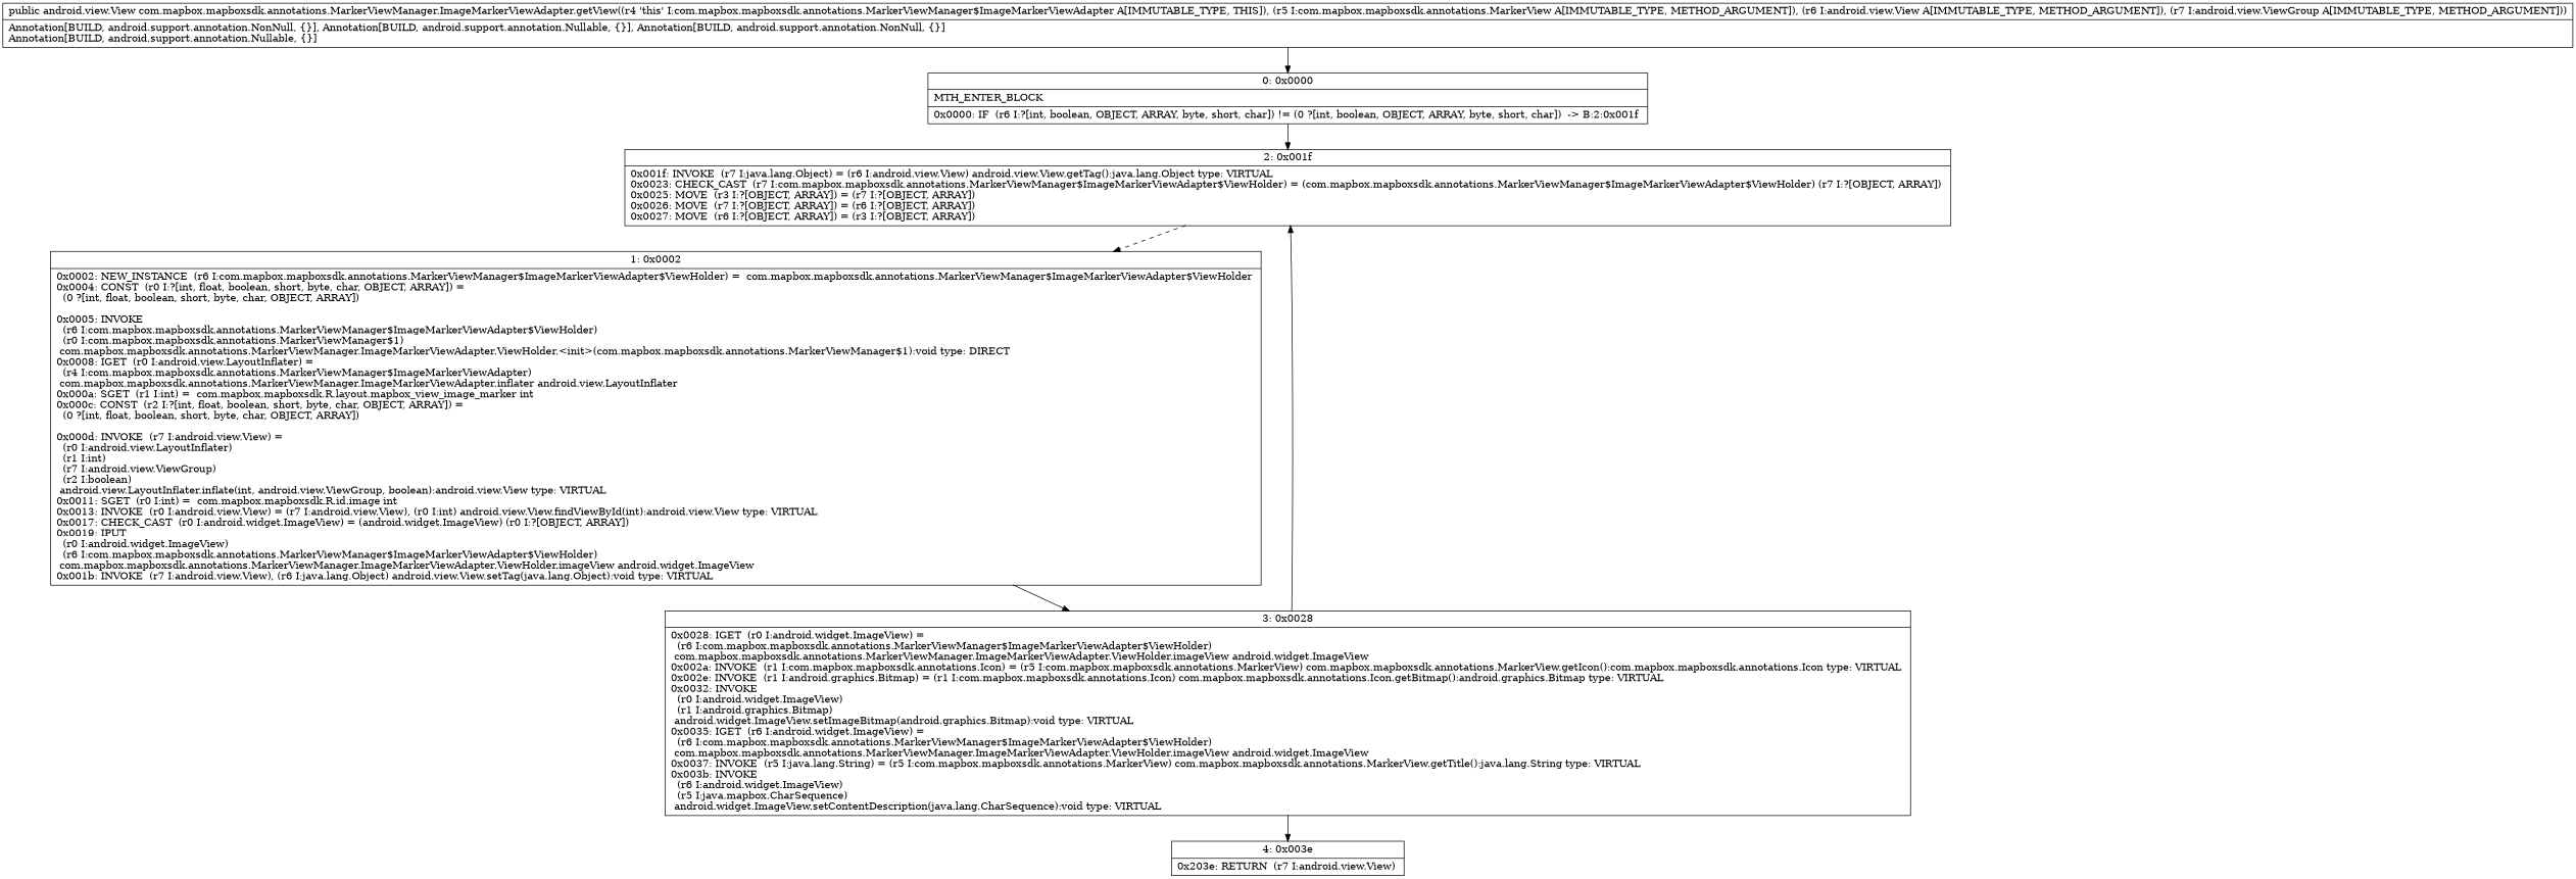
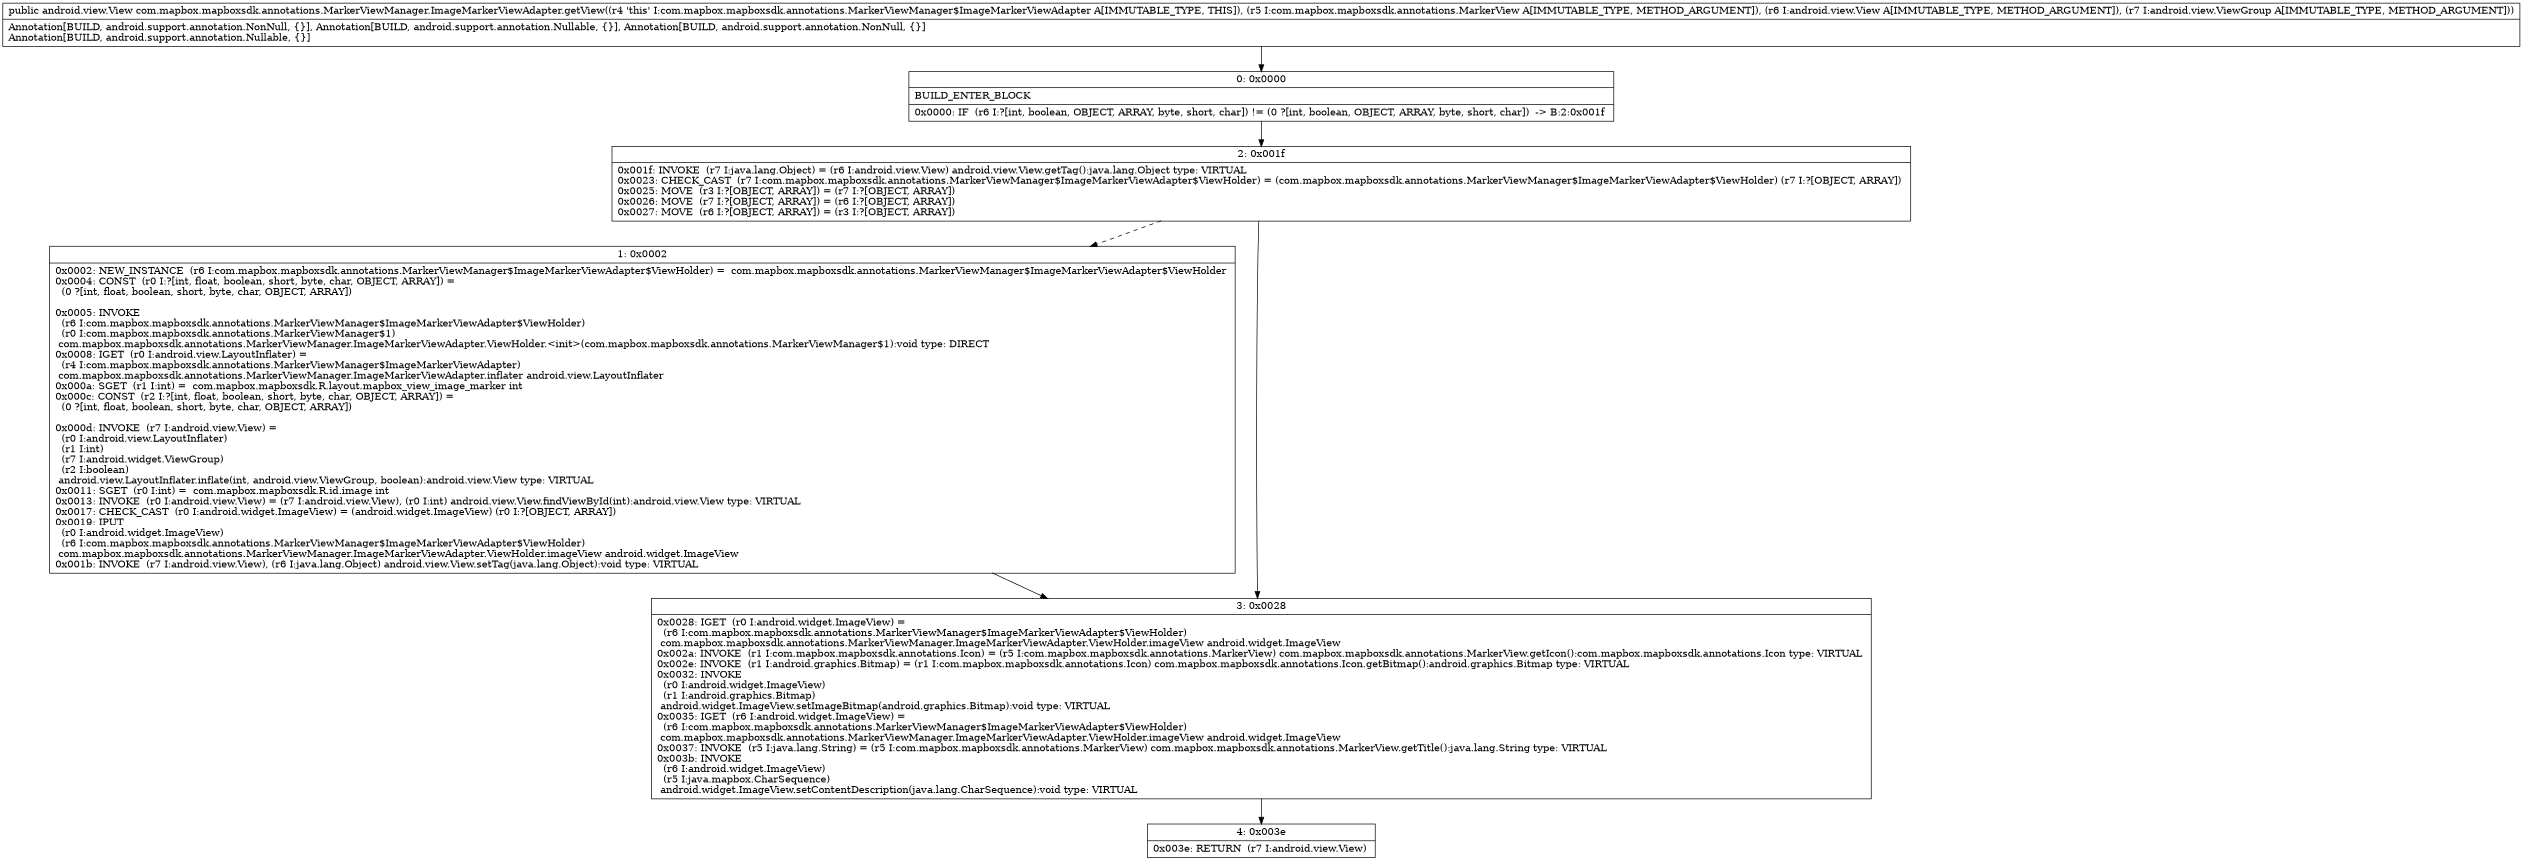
  digraph {
    node [shape=record]
-   n1 [label="{0\:\ 0x0000|MTH_ENTER_BLOCK\l|0x0000: IF  (r6 I:?[int, boolean, OBJECT, ARRAY, byte, short, char]) != (0 ?[int, boolean, OBJECT, ARRAY, byte, short, char])  \-\> B:2:0x001f \l}"]
+   n1 [label="{0\:\ 0x0000|BUILD_ENTER_BLOCK\l|0x0000: IF  (r6 I:?[int, boolean, OBJECT, ARRAY, byte, short, char]) != (0 ?[int, boolean, OBJECT, ARRAY, byte, short, char])  \-\> B:2:0x001f \l}"]
    n2 [label="{2\:\ 0x001f|0x001f: INVOKE  (r7 I:java.lang.Object) = (r6 I:android.view.View) android.view.View.getTag():java.lang.Object type: VIRTUAL \l0x0023: CHECK_CAST  (r7 I:com.mapbox.mapboxsdk.annotations.MarkerViewManager$ImageMarkerViewAdapter$ViewHolder) = (com.mapbox.mapboxsdk.annotations.MarkerViewManager$ImageMarkerViewAdapter$ViewHolder) (r7 I:?[OBJECT, ARRAY]) \l0x0025: MOVE  (r3 I:?[OBJECT, ARRAY]) = (r7 I:?[OBJECT, ARRAY]) \l0x0026: MOVE  (r7 I:?[OBJECT, ARRAY]) = (r6 I:?[OBJECT, ARRAY]) \l0x0027: MOVE  (r6 I:?[OBJECT, ARRAY]) = (r3 I:?[OBJECT, ARRAY]) \l}"]
-   n3 [label="{1\:\ 0x0002|0x0002: NEW_INSTANCE  (r6 I:com.mapbox.mapboxsdk.annotations.MarkerViewManager$ImageMarkerViewAdapter$ViewHolder) =  com.mapbox.mapboxsdk.annotations.MarkerViewManager$ImageMarkerViewAdapter$ViewHolder \l0x0004: CONST  (r0 I:?[int, float, boolean, short, byte, char, OBJECT, ARRAY]) = \l  (0 ?[int, float, boolean, short, byte, char, OBJECT, ARRAY])\l \l0x0005: INVOKE  \l  (r6 I:com.mapbox.mapboxsdk.annotations.MarkerViewManager$ImageMarkerViewAdapter$ViewHolder)\l  (r0 I:com.mapbox.mapboxsdk.annotations.MarkerViewManager$1)\l com.mapbox.mapboxsdk.annotations.MarkerViewManager.ImageMarkerViewAdapter.ViewHolder.\<init\>(com.mapbox.mapboxsdk.annotations.MarkerViewManager$1):void type: DIRECT \l0x0008: IGET  (r0 I:android.view.LayoutInflater) = \l  (r4 I:com.mapbox.mapboxsdk.annotations.MarkerViewManager$ImageMarkerViewAdapter)\l com.mapbox.mapboxsdk.annotations.MarkerViewManager.ImageMarkerViewAdapter.inflater android.view.LayoutInflater \l0x000a: SGET  (r1 I:int) =  com.mapbox.mapboxsdk.R.layout.mapbox_view_image_marker int \l0x000c: CONST  (r2 I:?[int, float, boolean, short, byte, char, OBJECT, ARRAY]) = \l  (0 ?[int, float, boolean, short, byte, char, OBJECT, ARRAY])\l \l0x000d: INVOKE  (r7 I:android.view.View) = \l  (r0 I:android.view.LayoutInflater)\l  (r1 I:int)\l  (r7 I:android.view.ViewGroup)\l  (r2 I:boolean)\l android.view.LayoutInflater.inflate(int, android.view.ViewGroup, boolean):android.view.View type: VIRTUAL \l0x0011: SGET  (r0 I:int) =  com.mapbox.mapboxsdk.R.id.image int \l0x0013: INVOKE  (r0 I:android.view.View) = (r7 I:android.view.View), (r0 I:int) android.view.View.findViewById(int):android.view.View type: VIRTUAL \l0x0017: CHECK_CAST  (r0 I:android.widget.ImageView) = (android.widget.ImageView) (r0 I:?[OBJECT, ARRAY]) \l0x0019: IPUT  \l  (r0 I:android.widget.ImageView)\l  (r6 I:com.mapbox.mapboxsdk.annotations.MarkerViewManager$ImageMarkerViewAdapter$ViewHolder)\l com.mapbox.mapboxsdk.annotations.MarkerViewManager.ImageMarkerViewAdapter.ViewHolder.imageView android.widget.ImageView \l0x001b: INVOKE  (r7 I:android.view.View), (r6 I:java.lang.Object) android.view.View.setTag(java.lang.Object):void type: VIRTUAL \l}"]
+   n3 [label="{1\:\ 0x0002|0x0002: NEW_INSTANCE  (r6 I:com.mapbox.mapboxsdk.annotations.MarkerViewManager$ImageMarkerViewAdapter$ViewHolder) =  com.mapbox.mapboxsdk.annotations.MarkerViewManager$ImageMarkerViewAdapter$ViewHolder \l0x0004: CONST  (r0 I:?[int, float, boolean, short, byte, char, OBJECT, ARRAY]) = \l  (0 ?[int, float, boolean, short, byte, char, OBJECT, ARRAY])\l \l0x0005: INVOKE  \l  (r6 I:com.mapbox.mapboxsdk.annotations.MarkerViewManager$ImageMarkerViewAdapter$ViewHolder)\l  (r0 I:com.mapbox.mapboxsdk.annotations.MarkerViewManager$1)\l com.mapbox.mapboxsdk.annotations.MarkerViewManager.ImageMarkerViewAdapter.ViewHolder.\<init\>(com.mapbox.mapboxsdk.annotations.MarkerViewManager$1):void type: DIRECT \l0x0008: IGET  (r0 I:android.view.LayoutInflater) = \l  (r4 I:com.mapbox.mapboxsdk.annotations.MarkerViewManager$ImageMarkerViewAdapter)\l com.mapbox.mapboxsdk.annotations.MarkerViewManager.ImageMarkerViewAdapter.inflater android.view.LayoutInflater \l0x000a: SGET  (r1 I:int) =  com.mapbox.mapboxsdk.R.layout.mapbox_view_image_marker int \l0x000c: CONST  (r2 I:?[int, float, boolean, short, byte, char, OBJECT, ARRAY]) = \l  (0 ?[int, float, boolean, short, byte, char, OBJECT, ARRAY])\l \l0x000d: INVOKE  (r7 I:android.view.View) = \l  (r0 I:android.view.LayoutInflater)\l  (r1 I:int)\l  (r7 I:android.widget.ViewGroup)\l  (r2 I:boolean)\l android.view.LayoutInflater.inflate(int, android.view.ViewGroup, boolean):android.view.View type: VIRTUAL \l0x0011: SGET  (r0 I:int) =  com.mapbox.mapboxsdk.R.id.image int \l0x0013: INVOKE  (r0 I:android.view.View) = (r7 I:android.view.View), (r0 I:int) android.view.View.findViewById(int):android.view.View type: VIRTUAL \l0x0017: CHECK_CAST  (r0 I:android.widget.ImageView) = (android.widget.ImageView) (r0 I:?[OBJECT, ARRAY]) \l0x0019: IPUT  \l  (r0 I:android.widget.ImageView)\l  (r6 I:com.mapbox.mapboxsdk.annotations.MarkerViewManager$ImageMarkerViewAdapter$ViewHolder)\l com.mapbox.mapboxsdk.annotations.MarkerViewManager.ImageMarkerViewAdapter.ViewHolder.imageView android.widget.ImageView \l0x001b: INVOKE  (r7 I:android.view.View), (r6 I:java.lang.Object) android.view.View.setTag(java.lang.Object):void type: VIRTUAL \l}"]
    n4 [label="{3\:\ 0x0028|0x0028: IGET  (r0 I:android.widget.ImageView) = \l  (r6 I:com.mapbox.mapboxsdk.annotations.MarkerViewManager$ImageMarkerViewAdapter$ViewHolder)\l com.mapbox.mapboxsdk.annotations.MarkerViewManager.ImageMarkerViewAdapter.ViewHolder.imageView android.widget.ImageView \l0x002a: INVOKE  (r1 I:com.mapbox.mapboxsdk.annotations.Icon) = (r5 I:com.mapbox.mapboxsdk.annotations.MarkerView) com.mapbox.mapboxsdk.annotations.MarkerView.getIcon():com.mapbox.mapboxsdk.annotations.Icon type: VIRTUAL \l0x002e: INVOKE  (r1 I:android.graphics.Bitmap) = (r1 I:com.mapbox.mapboxsdk.annotations.Icon) com.mapbox.mapboxsdk.annotations.Icon.getBitmap():android.graphics.Bitmap type: VIRTUAL \l0x0032: INVOKE  \l  (r0 I:android.widget.ImageView)\l  (r1 I:android.graphics.Bitmap)\l android.widget.ImageView.setImageBitmap(android.graphics.Bitmap):void type: VIRTUAL \l0x0035: IGET  (r6 I:android.widget.ImageView) = \l  (r6 I:com.mapbox.mapboxsdk.annotations.MarkerViewManager$ImageMarkerViewAdapter$ViewHolder)\l com.mapbox.mapboxsdk.annotations.MarkerViewManager.ImageMarkerViewAdapter.ViewHolder.imageView android.widget.ImageView \l0x0037: INVOKE  (r5 I:java.lang.String) = (r5 I:com.mapbox.mapboxsdk.annotations.MarkerView) com.mapbox.mapboxsdk.annotations.MarkerView.getTitle():java.lang.String type: VIRTUAL \l0x003b: INVOKE  \l  (r6 I:android.widget.ImageView)\l  (r5 I:java.mapbox.CharSequence)\l android.widget.ImageView.setContentDescription(java.lang.CharSequence):void type: VIRTUAL \l}"]
-   n5 [label="{4\:\ 0x003e|0x203e: RETURN  (r7 I:android.view.View) \l}"]
+   n5 [label="{4\:\ 0x003e|0x003e: RETURN  (r7 I:android.view.View) \l}"]
    n6 [label="{public android.view.View com.mapbox.mapboxsdk.annotations.MarkerViewManager.ImageMarkerViewAdapter.getView((r4 'this' I:com.mapbox.mapboxsdk.annotations.MarkerViewManager$ImageMarkerViewAdapter A[IMMUTABLE_TYPE, THIS]), (r5 I:com.mapbox.mapboxsdk.annotations.MarkerView A[IMMUTABLE_TYPE, METHOD_ARGUMENT]), (r6 I:android.view.View A[IMMUTABLE_TYPE, METHOD_ARGUMENT]), (r7 I:android.view.ViewGroup A[IMMUTABLE_TYPE, METHOD_ARGUMENT]))  | Annotation[BUILD, android.support.annotation.NonNull, \{\}], Annotation[BUILD, android.support.annotation.Nullable, \{\}], Annotation[BUILD, android.support.annotation.NonNull, \{\}]\lAnnotation[BUILD, android.support.annotation.Nullable, \{\}]\l}"]
    n1 -> n2
    n2 -> n3 [style=dashed]
-   n4 -> n2
+   n2 -> n4
    n3 -> n4
    n4 -> n5
    n6 -> n1
  }
